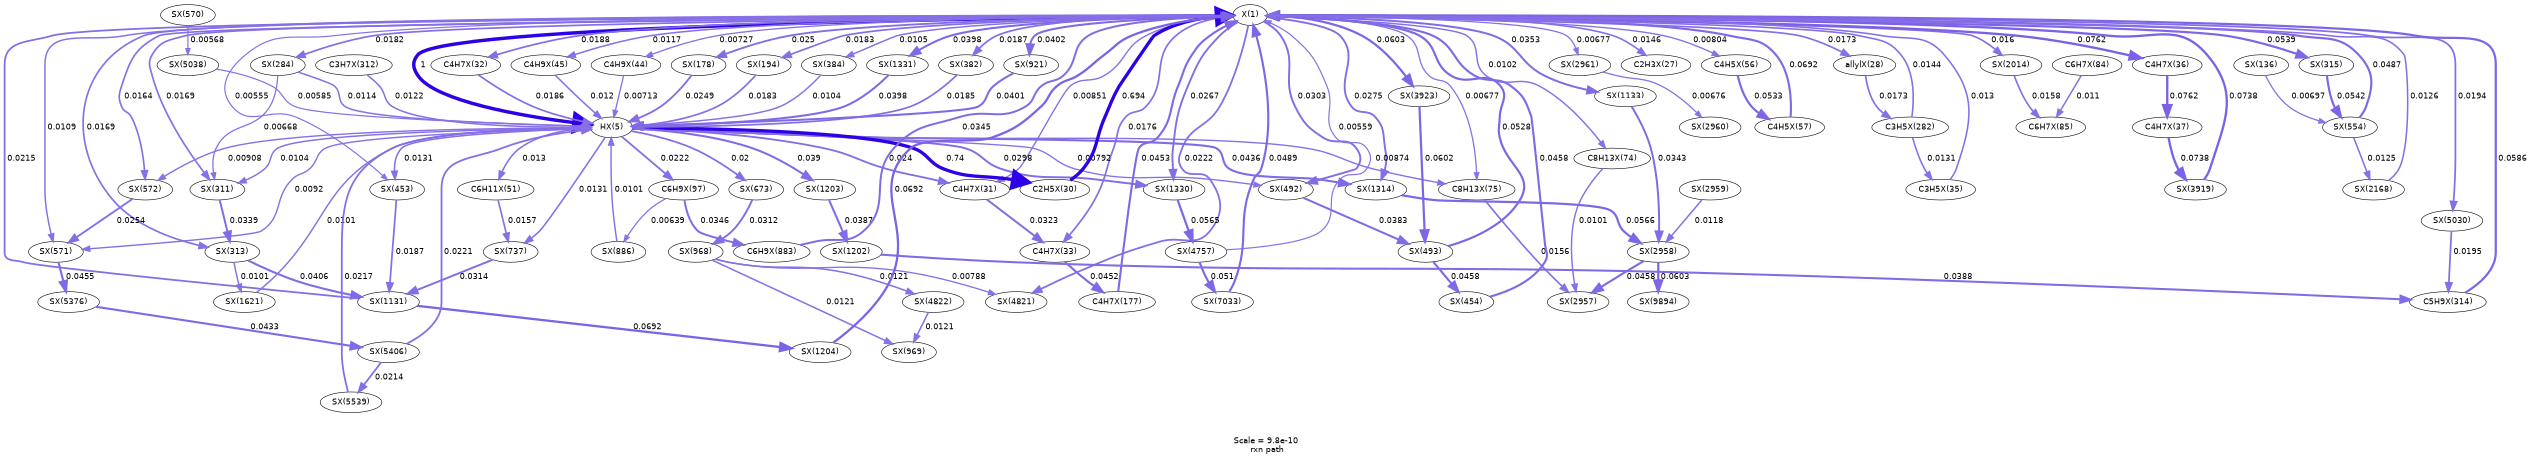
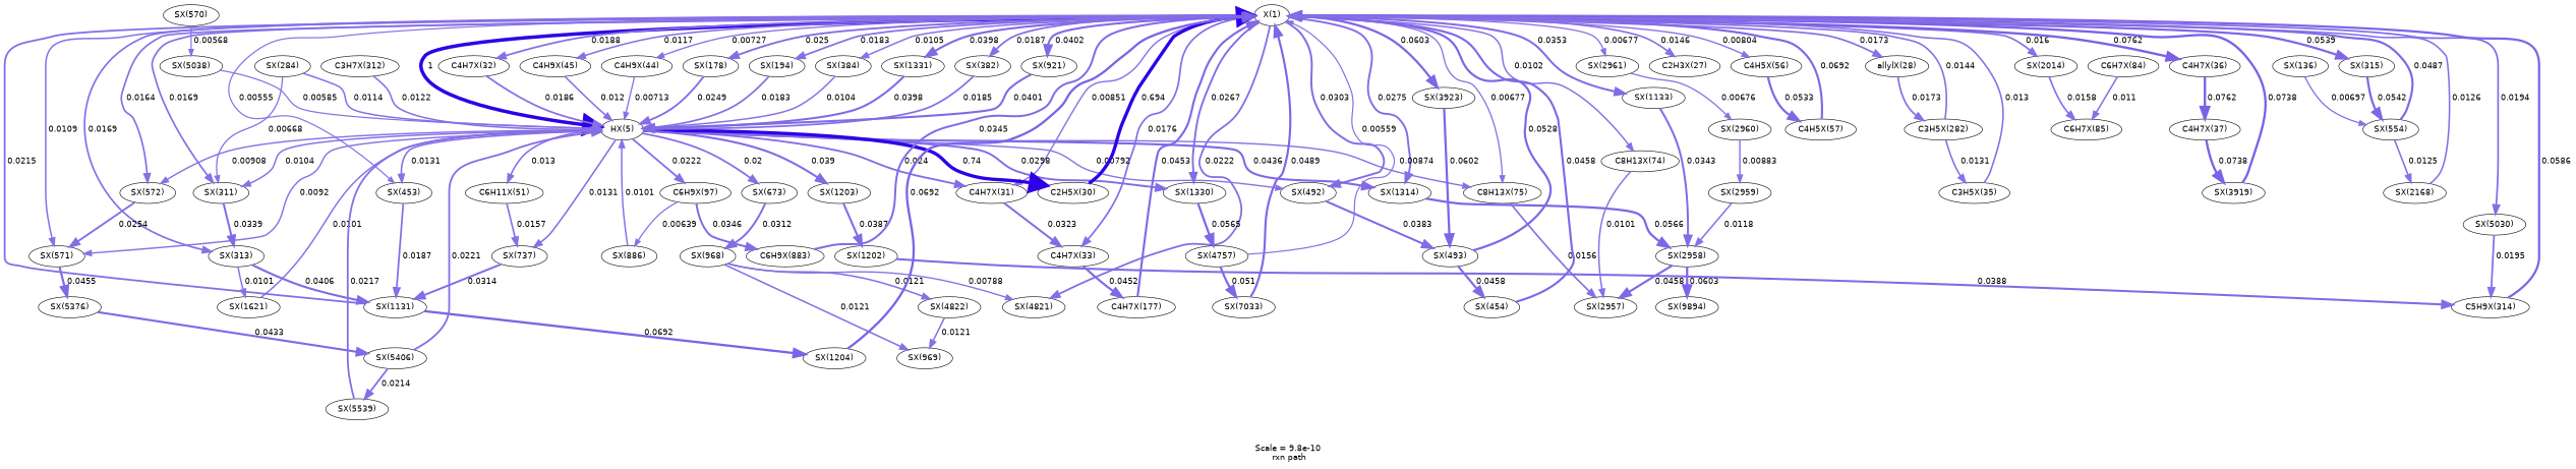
  digraph {
    fontname=Helvetica
    label="Scale = 9.8e-10\l rxn path"
    node [fontname=Helvetica]
    edge [arrowsize=1.27 color="0.7, 0.519, 0.9" fontname=Helvetica style="setlinewidth(2.53)"]
    n1 [label="X(1)"]
    n2 [label="HX(5)"]
    n3 [label="C2H3X(27)"]
    n4 [label="C4H5X(56)"]
    n5 [label="C4H7X(32)"]
    n6 [label="C4H7X(31)"]
    n7 [label="C4H7X(33)"]
    n8 [label="C4H9X(45)"]
    n9 [label="C4H9X(44)"]
    n10 [label="allylX(28)"]
    n11 [label="SX(178)"]
    n12 [label="SX(2014)"]
    n13 [label="SX(453)"]
    n14 [label="SX(313)"]
    n15 [label="SX(311)"]
    n16 [label="SX(194)"]
    n17 [label="C4H7X(36)"]
    n18 [label="SX(492)"]
    n19 [label="SX(3923)"]
    n20 [label="SX(571)"]
    n21 [label="SX(572)"]
    n22 [label="SX(284)"]
    n23 [label="SX(315)"]
    n24 [label="SX(384)"]
    n25 [label="SX(1331)"]
    n26 [label="SX(1330)"]
    n27 [label="SX(382)"]
    n28 [label="SX(5030)"]
    n29 [label="SX(921)"]
    n30 [label="SX(4821)"]
    n31 [label="SX(1314)"]
    n32 [label="SX(1133)"]
    n33 [label="SX(2961)"]
    n34 [label="C8H13X(75)"]
    n35 [label="C8H13X(74)"]
    n36 [label="C2H5X(30)"]
    n37 [label="C6H9X(97)"]
    n38 [label="SX(737)"]
    n39 [label="C6H11X(51)"]
    n40 [label="SX(673)"]
    n41 [label="SX(1203)"]
    n42 [label="C4H5X(57)"]
    n43 [label="C4H7X(177)"]
    n44 [label="C3H5X(282)"]
    n45 [label="C6H7X(84)"]
    n46 [label="C6H7X(85)"]
    n47 [label="SX(1131)"]
    n48 [label="SX(1621)"]
    n49 [label="C4H7X(37)"]
    n50 [label="SX(493)"]
    n51 [label="SX(5376)"]
    n52 [label="SX(554)"]
    n53 [label="SX(4757)"]
    n54 [label="C3H7X(312)"]
    n55 [label="C5H9X(314)"]
    n56 [label="SX(2958)"]
    n57 [label="SX(2960)"]
    n58 [label="SX(2957)"]
    n59 [label="C6H9X(883)"]
    n60 [label="SX(886)"]
    n61 [label="SX(968)"]
    n62 [label="SX(1202)"]
    n63 [label="C3H5X(35)"]
    n64 [label="SX(1204)"]
    n65 [label="SX(3919)"]
    n66 [label="SX(454)"]
    n67 [label="SX(5406)"]
    n68 [label="SX(2168)"]
    n69 [label="SX(7033)"]
    n70 [label="SX(9894)"]
    n71 [label="SX(2959)"]
    n72 [label="SX(969)"]
    n73 [label="SX(4822)"]
    n74 [label="SX(5038)"]
    n75 [label="SX(5539)"]
    n76 [label="SX(570)"]
    n77 [label="SX(136)"]
    n1 -> n2 [arrowsize=3 color="0.7, 1.5, 0.9" label=" 1" style="setlinewidth(6)"]
    n1 -> n3 [arrowsize=1.4 color="0.7, 0.515, 0.9" label=" 0.0146" style="setlinewidth(2.81)"]
    n1 -> n4 [arrowsize=1.18 color="0.7, 0.508, 0.9" label=" 0.00804" style="setlinewidth(2.36)"]
    n1 -> n5 [arrowsize=1.5 label=" 0.0188" style="setlinewidth(3)"]
    n1 -> n6 [arrowsize=1.2 color="0.7, 0.509, 0.9" label=" 0.00851" style="setlinewidth(2.4)"]
    n1 -> n7 [arrowsize=1.47 color="0.7, 0.518, 0.9" label=" 0.0176" style="setlinewidth(2.95)"]
    n1 -> n8 [arrowsize=1.32 color="0.7, 0.512, 0.9" label=" 0.0117" style="setlinewidth(2.64)"]
    n1 -> n9 [arrowsize=1.14 color="0.7, 0.507, 0.9" label=" 0.00727" style="setlinewidth(2.28)"]
    n1 -> n10 [arrowsize=1.47 color="0.7, 0.517, 0.9" label=" 0.0173" style="setlinewidth(2.94)"]
    n1 -> n11 [arrowsize=1.61 color="0.7, 0.525, 0.9" label=" 0.025" style="setlinewidth(3.22)"]
    n1 -> n12 [arrowsize=1.44 color="0.7, 0.516, 0.9" label=" 0.016" style="setlinewidth(2.88)"]
    n1 -> n13 [arrowsize=1.04 color="0.7, 0.506, 0.9" label=" 0.00555" style="setlinewidth(2.08)"]
    n1 -> n14 [arrowsize=1.46 color="0.7, 0.517, 0.9" label=" 0.0169" style="setlinewidth(2.92)"]
    n1 -> n15 [arrowsize=1.46 color="0.7, 0.517, 0.9" label=" 0.0169" style="setlinewidth(2.92)"]
    n1 -> n16 [arrowsize=1.49 color="0.7, 0.518, 0.9" label=" 0.0183" style="setlinewidth(2.98)"]
    n1 -> n17 [arrowsize=2.03 color="0.7, 0.576, 0.9" label=" 0.0762" style="setlinewidth(4.06)"]
    n1 -> n18 [arrowsize=1.68 color="0.7, 0.53, 0.9" label=" 0.0303" style="setlinewidth(3.36)"]
    n1 -> n19 [arrowsize=1.94 color="0.7, 0.56, 0.9" label=" 0.0603" style="setlinewidth(3.88)"]
    n1 -> n20 [arrowsize=1.29 color="0.7, 0.511, 0.9" label=" 0.0109" style="setlinewidth(2.59)"]
    n1 -> n21 [arrowsize=1.45 color="0.7, 0.516, 0.9" label=" 0.0164" style="setlinewidth(2.89)"]
-   n1 -> n22 [arrowsize=1.49 color="0.7, 0.518, 0.9" label=" 0.0182" style="setlinewidth(2.97)"]
    n1 -> n23 [arrowsize=1.9 color="0.7, 0.554, 0.9" label=" 0.0539" style="setlinewidth(3.8)"]
    n1 -> n24 [arrowsize=1.28 color="0.7, 0.511, 0.9" label=" 0.0105" style="setlinewidth(2.56)"]
    n1 -> n25 [arrowsize=1.78 color="0.7, 0.54, 0.9" label=" 0.0398" style="setlinewidth(3.57)"]
    n1 -> n26 [arrowsize=1.63 color="0.7, 0.527, 0.9" label=" 0.0267" style="setlinewidth(3.26)"]
    n1 -> n27 [arrowsize=1.5 label=" 0.0187" style="setlinewidth(3)"]
    n1 -> n28 [arrowsize=1.51 label=" 0.0194" style="setlinewidth(3.03)"]
    n1 -> n29 [arrowsize=1.79 color="0.7, 0.54, 0.9" label=" 0.0402" style="setlinewidth(3.57)"]
    n1 -> n30 [arrowsize=1.56 color="0.7, 0.522, 0.9" label=" 0.0222" style="setlinewidth(3.12)"]
    n1 -> n31 [arrowsize=1.64 color="0.7, 0.527, 0.9" label=" 0.0275" style="setlinewidth(3.29)"]
    n1 -> n32 [arrowsize=1.74 color="0.7, 0.535, 0.9" label=" 0.0353" style="setlinewidth(3.48)"]
    n1 -> n33 [arrowsize=1.11 color="0.7, 0.507, 0.9" label=" 0.00677" style="setlinewidth(2.23)"]
    n1 -> n34 [arrowsize=1.11 color="0.7, 0.507, 0.9" label=" 0.00677" style="setlinewidth(2.23)"]
    n1 -> n35 [color="0.7, 0.51, 0.9" label=" 0.0102"]
    n2 -> n6 [arrowsize=1.59 color="0.7, 0.524, 0.9" label=" 0.024" style="setlinewidth(3.18)"]
    n2 -> n13 [arrowsize=1.36 color="0.7, 0.513, 0.9" label=" 0.0131" style="setlinewidth(2.73)"]
    n2 -> n15 [arrowsize=1.28 color="0.7, 0.51, 0.9" label=" 0.0104" style="setlinewidth(2.55)"]
    n2 -> n18 [arrowsize=1.17 color="0.7, 0.508, 0.9" label=" 0.00792" style="setlinewidth(2.35)"]
    n2 -> n20 [arrowsize=1.23 color="0.7, 0.509, 0.9" label=" 0.0092" style="setlinewidth(2.46)"]
    n2 -> n21 [arrowsize=1.23 color="0.7, 0.509, 0.9" label=" 0.00908" style="setlinewidth(2.45)"]
    n2 -> n26 [arrowsize=1.67 color="0.7, 0.53, 0.9" label=" 0.0298" style="setlinewidth(3.35)"]
    n2 -> n31 [arrowsize=1.82 color="0.7, 0.544, 0.9" label=" 0.0436" style="setlinewidth(3.63)"]
    n2 -> n34 [arrowsize=1.21 color="0.7, 0.509, 0.9" label=" 0.00874" style="setlinewidth(2.42)"]
    n2 -> n36 [arrowsize=2.89 color="0.7, 1.24, 0.9" label=" 0.74" style="setlinewidth(5.77)"]
    n2 -> n37 [arrowsize=1.56 color="0.7, 0.522, 0.9" label=" 0.0222" style="setlinewidth(3.13)"]
    n2 -> n38 [arrowsize=1.36 color="0.7, 0.513, 0.9" label=" 0.0131" style="setlinewidth(2.73)"]
    n2 -> n39 [arrowsize=1.36 color="0.7, 0.513, 0.9" label=" 0.013" style="setlinewidth(2.72)"]
    n2 -> n40 [arrowsize=1.52 color="0.7, 0.52, 0.9" label=" 0.02" style="setlinewidth(3.05)"]
    n2 -> n41 [arrowsize=1.78 color="0.7, 0.539, 0.9" label=" 0.039" style="setlinewidth(3.55)"]
    n4 -> n42 [arrowsize=1.89 color="0.7, 0.553, 0.9" label=" 0.0533" style="setlinewidth(3.79)"]
    n5 -> n2 [arrowsize=1.5 label=" 0.0186" style="setlinewidth(2.99)"]
    n6 -> n7 [arrowsize=1.7 color="0.7, 0.532, 0.9" label=" 0.0323" style="setlinewidth(3.41)"]
    n7 -> n43 [arrowsize=1.83 color="0.7, 0.545, 0.9" label=" 0.0452" style="setlinewidth(3.66)"]
    n8 -> n2 [arrowsize=1.33 color="0.7, 0.512, 0.9" label=" 0.012" style="setlinewidth(2.66)"]
    n9 -> n2 [arrowsize=1.13 color="0.7, 0.507, 0.9" label=" 0.00713" style="setlinewidth(2.27)"]
    n10 -> n44 [arrowsize=1.47 color="0.7, 0.517, 0.9" label=" 0.0173" style="setlinewidth(2.94)"]
    n11 -> n2 [arrowsize=1.61 color="0.7, 0.525, 0.9" label=" 0.0249" style="setlinewidth(3.21)"]
    n12 -> n46 [arrowsize=1.43 color="0.7, 0.516, 0.9" label=" 0.0158" style="setlinewidth(2.87)"]
    n13 -> n47 [arrowsize=1.5 label=" 0.0187" style="setlinewidth(3)"]
    n14 -> n47 [arrowsize=1.79 color="0.7, 0.541, 0.9" label=" 0.0406" style="setlinewidth(3.58)"]
    n14 -> n48 [color="0.7, 0.51, 0.9" label=" 0.0101"]
    n15 -> n14 [arrowsize=1.72 color="0.7, 0.534, 0.9" label=" 0.0339" style="setlinewidth(3.44)"]
    n16 -> n2 [arrowsize=1.49 color="0.7, 0.518, 0.9" label=" 0.0183" style="setlinewidth(2.98)"]
    n17 -> n49 [arrowsize=2.03 color="0.7, 0.576, 0.9" label=" 0.0762" style="setlinewidth(4.06)"]
    n18 -> n50 [arrowsize=1.77 color="0.7, 0.538, 0.9" label=" 0.0383" style="setlinewidth(3.54)"]
    n19 -> n50 [arrowsize=1.94 color="0.7, 0.56, 0.9" label=" 0.0602" style="setlinewidth(3.88)"]
    n20 -> n51 [arrowsize=1.83 color="0.7, 0.545, 0.9" label=" 0.0455" style="setlinewidth(3.67)"]
    n21 -> n20 [arrowsize=1.61 color="0.7, 0.525, 0.9" label=" 0.0254" style="setlinewidth(3.23)"]
    n22 -> n2 [arrowsize=1.31 color="0.7, 0.511, 0.9" label=" 0.0114" style="setlinewidth(2.62)"]
    n22 -> n15 [arrowsize=1.11 color="0.7, 0.507, 0.9" label=" 0.00668" style="setlinewidth(2.22)"]
    n23 -> n52 [arrowsize=1.9 color="0.7, 0.554, 0.9" label=" 0.0542" style="setlinewidth(3.8)"]
    n24 -> n2 [arrowsize=1.28 color="0.7, 0.51, 0.9" label=" 0.0104" style="setlinewidth(2.55)"]
    n25 -> n2 [arrowsize=1.78 color="0.7, 0.54, 0.9" label=" 0.0398" style="setlinewidth(3.57)"]
    n26 -> n53 [arrowsize=1.92 color="0.7, 0.556, 0.9" label=" 0.0565" style="setlinewidth(3.83)"]
    n27 -> n2 [arrowsize=1.49 label=" 0.0185" style="setlinewidth(2.99)"]
    n28 -> n55 [arrowsize=1.51 label=" 0.0195" style="setlinewidth(3.03)"]
    n29 -> n2 [arrowsize=1.79 color="0.7, 0.54, 0.9" label=" 0.0401" style="setlinewidth(3.57)"]
    n31 -> n56 [arrowsize=1.92 color="0.7, 0.557, 0.9" label=" 0.0566" style="setlinewidth(3.83)"]
    n32 -> n56 [arrowsize=1.73 color="0.7, 0.534, 0.9" label=" 0.0343" style="setlinewidth(3.45)"]
    n33 -> n57 [arrowsize=1.11 color="0.7, 0.507, 0.9" label=" 0.00676" style="setlinewidth(2.23)"]
    n34 -> n58 [arrowsize=1.43 color="0.7, 0.516, 0.9" label=" 0.0156" style="setlinewidth(2.86)"]
    n35 -> n58 [color="0.7, 0.51, 0.9" label=" 0.0101"]
    n36 -> n1 [arrowsize=2.86 color="0.7, 1.19, 0.9" label=" 0.694" style="setlinewidth(5.72)"]
    n37 -> n59 [arrowsize=1.73 color="0.7, 0.535, 0.9" label=" 0.0346" style="setlinewidth(3.46)"]
    n37 -> n60 [arrowsize=1.09 color="0.7, 0.506, 0.9" label=" 0.00639" style="setlinewidth(2.19)"]
    n38 -> n47 [arrowsize=1.69 color="0.7, 0.531, 0.9" label=" 0.0314" style="setlinewidth(3.39)"]
    n39 -> n38 [arrowsize=1.43 color="0.7, 0.516, 0.9" label=" 0.0157" style="setlinewidth(2.86)"]
    n40 -> n61 [arrowsize=1.69 color="0.7, 0.531, 0.9" label=" 0.0312" style="setlinewidth(3.38)"]
    n41 -> n62 [arrowsize=1.77 color="0.7, 0.539, 0.9" label=" 0.0387" style="setlinewidth(3.54)"]
    n42 -> n1 [arrowsize=1.85 color="0.7, 0.547, 0.9" label=" 0.0692" style="setlinewidth(3.69)"]
    n43 -> n1 [arrowsize=1.83 color="0.7, 0.545, 0.9" label=" 0.0453" style="setlinewidth(3.66)"]
    n44 -> n1 [arrowsize=1.4 color="0.7, 0.514, 0.9" label=" 0.0144" style="setlinewidth(2.8)"]
    n44 -> n63 [arrowsize=1.36 color="0.7, 0.513, 0.9" label=" 0.0131" style="setlinewidth(2.73)"]
    n45 -> n46 [arrowsize=1.3 color="0.7, 0.511, 0.9" label=" 0.011" style="setlinewidth(2.6)"]
    n47 -> n1 [arrowsize=1.55 color="0.7, 0.521, 0.9" label=" 0.0215" style="setlinewidth(3.1)"]
    n47 -> n64 [arrowsize=1.99 color="0.7, 0.569, 0.9" label=" 0.0692" style="setlinewidth(3.98)"]
    n48 -> n2 [color="0.7, 0.51, 0.9" label=" 0.0101"]
    n49 -> n65 [arrowsize=2.02 color="0.7, 0.574, 0.9" label=" 0.0738" style="setlinewidth(4.03)"]
    n50 -> n1 [arrowsize=1.89 color="0.7, 0.553, 0.9" label=" 0.0528" style="setlinewidth(3.78)"]
    n50 -> n66 [arrowsize=1.84 color="0.7, 0.546, 0.9" label=" 0.0458" style="setlinewidth(3.67)"]
    n51 -> n67 [arrowsize=1.81 color="0.7, 0.543, 0.9" label=" 0.0433" style="setlinewidth(3.63)"]
    n52 -> n1 [arrowsize=1.86 color="0.7, 0.549, 0.9" label=" 0.0487" style="setlinewidth(3.72)"]
    n52 -> n68 [arrowsize=1.35 color="0.7, 0.513, 0.9" label=" 0.0125" style="setlinewidth(2.69)"]
    n53 -> n1 [arrowsize=1.04 color="0.7, 0.506, 0.9" label=" 0.00559" style="setlinewidth(2.08)"]
    n53 -> n69 [arrowsize=1.88 color="0.7, 0.551, 0.9" label=" 0.051" style="setlinewidth(3.75)"]
    n54 -> n2 [arrowsize=1.34 color="0.7, 0.512, 0.9" label=" 0.0122" style="setlinewidth(2.68)"]
    n55 -> n1 [arrowsize=1.93 color="0.7, 0.559, 0.9" label=" 0.0586" style="setlinewidth(3.86)"]
    n56 -> n58 [arrowsize=1.84 color="0.7, 0.546, 0.9" label=" 0.0458" style="setlinewidth(3.67)"]
    n56 -> n70 [arrowsize=1.94 color="0.7, 0.56, 0.9" label=" 0.0603" style="setlinewidth(3.88)"]
+   n57 -> n71 [arrowsize=1.21 color="0.7, 0.509, 0.9" label=" 0.00883" style="setlinewidth(2.43)"]
    n59 -> n1 [arrowsize=1.73 color="0.7, 0.535, 0.9" label=" 0.0345" style="setlinewidth(3.46)"]
    n60 -> n2 [color="0.7, 0.51, 0.9" label=" 0.0101"]
    n61 -> n30 [arrowsize=1.17 color="0.7, 0.508, 0.9" label=" 0.00788" style="setlinewidth(2.34)"]
    n61 -> n72 [arrowsize=1.33 color="0.7, 0.512, 0.9" label=" 0.0121" style="setlinewidth(2.67)"]
    n61 -> n73 [arrowsize=1.33 color="0.7, 0.512, 0.9" label=" 0.0121" style="setlinewidth(2.67)"]
    n62 -> n55 [arrowsize=1.77 color="0.7, 0.539, 0.9" label=" 0.0388" style="setlinewidth(3.55)"]
    n63 -> n1 [arrowsize=1.36 color="0.7, 0.513, 0.9" label=" 0.013" style="setlinewidth(2.72)"]
    n64 -> n1 [arrowsize=1.99 color="0.7, 0.569, 0.9" label=" 0.0692" style="setlinewidth(3.98)"]
    n65 -> n1 [arrowsize=2.02 color="0.7, 0.574, 0.9" label=" 0.0738" style="setlinewidth(4.03)"]
    n66 -> n1 [arrowsize=1.84 color="0.7, 0.546, 0.9" label=" 0.0458" style="setlinewidth(3.67)"]
    n67 -> n2 [arrowsize=1.56 color="0.7, 0.522, 0.9" label=" 0.0221" style="setlinewidth(3.12)"]
    n67 -> n75 [arrowsize=1.55 color="0.7, 0.521, 0.9" label=" 0.0214" style="setlinewidth(3.1)"]
    n68 -> n1 [arrowsize=1.35 color="0.7, 0.513, 0.9" label=" 0.0126" style="setlinewidth(2.7)"]
    n69 -> n1 [arrowsize=1.86 color="0.7, 0.549, 0.9" label=" 0.0489" style="setlinewidth(3.72)"]
    n71 -> n56 [arrowsize=1.33 color="0.7, 0.512, 0.9" label=" 0.0118" style="setlinewidth(2.65)"]
    n73 -> n72 [arrowsize=1.33 color="0.7, 0.512, 0.9" label=" 0.0121" style="setlinewidth(2.67)"]
    n74 -> n2 [arrowsize=1.06 color="0.7, 0.506, 0.9" label=" 0.00585" style="setlinewidth(2.12)"]
    n75 -> n2 [arrowsize=1.55 color="0.7, 0.522, 0.9" label=" 0.0217" style="setlinewidth(3.11)"]
    n76 -> n74 [arrowsize=1.05 color="0.7, 0.506, 0.9" label=" 0.00568" style="setlinewidth(2.1)"]
    n77 -> n52 [arrowsize=1.13 color="0.7, 0.507, 0.9" label=" 0.00697" style="setlinewidth(2.25)"]
  }
